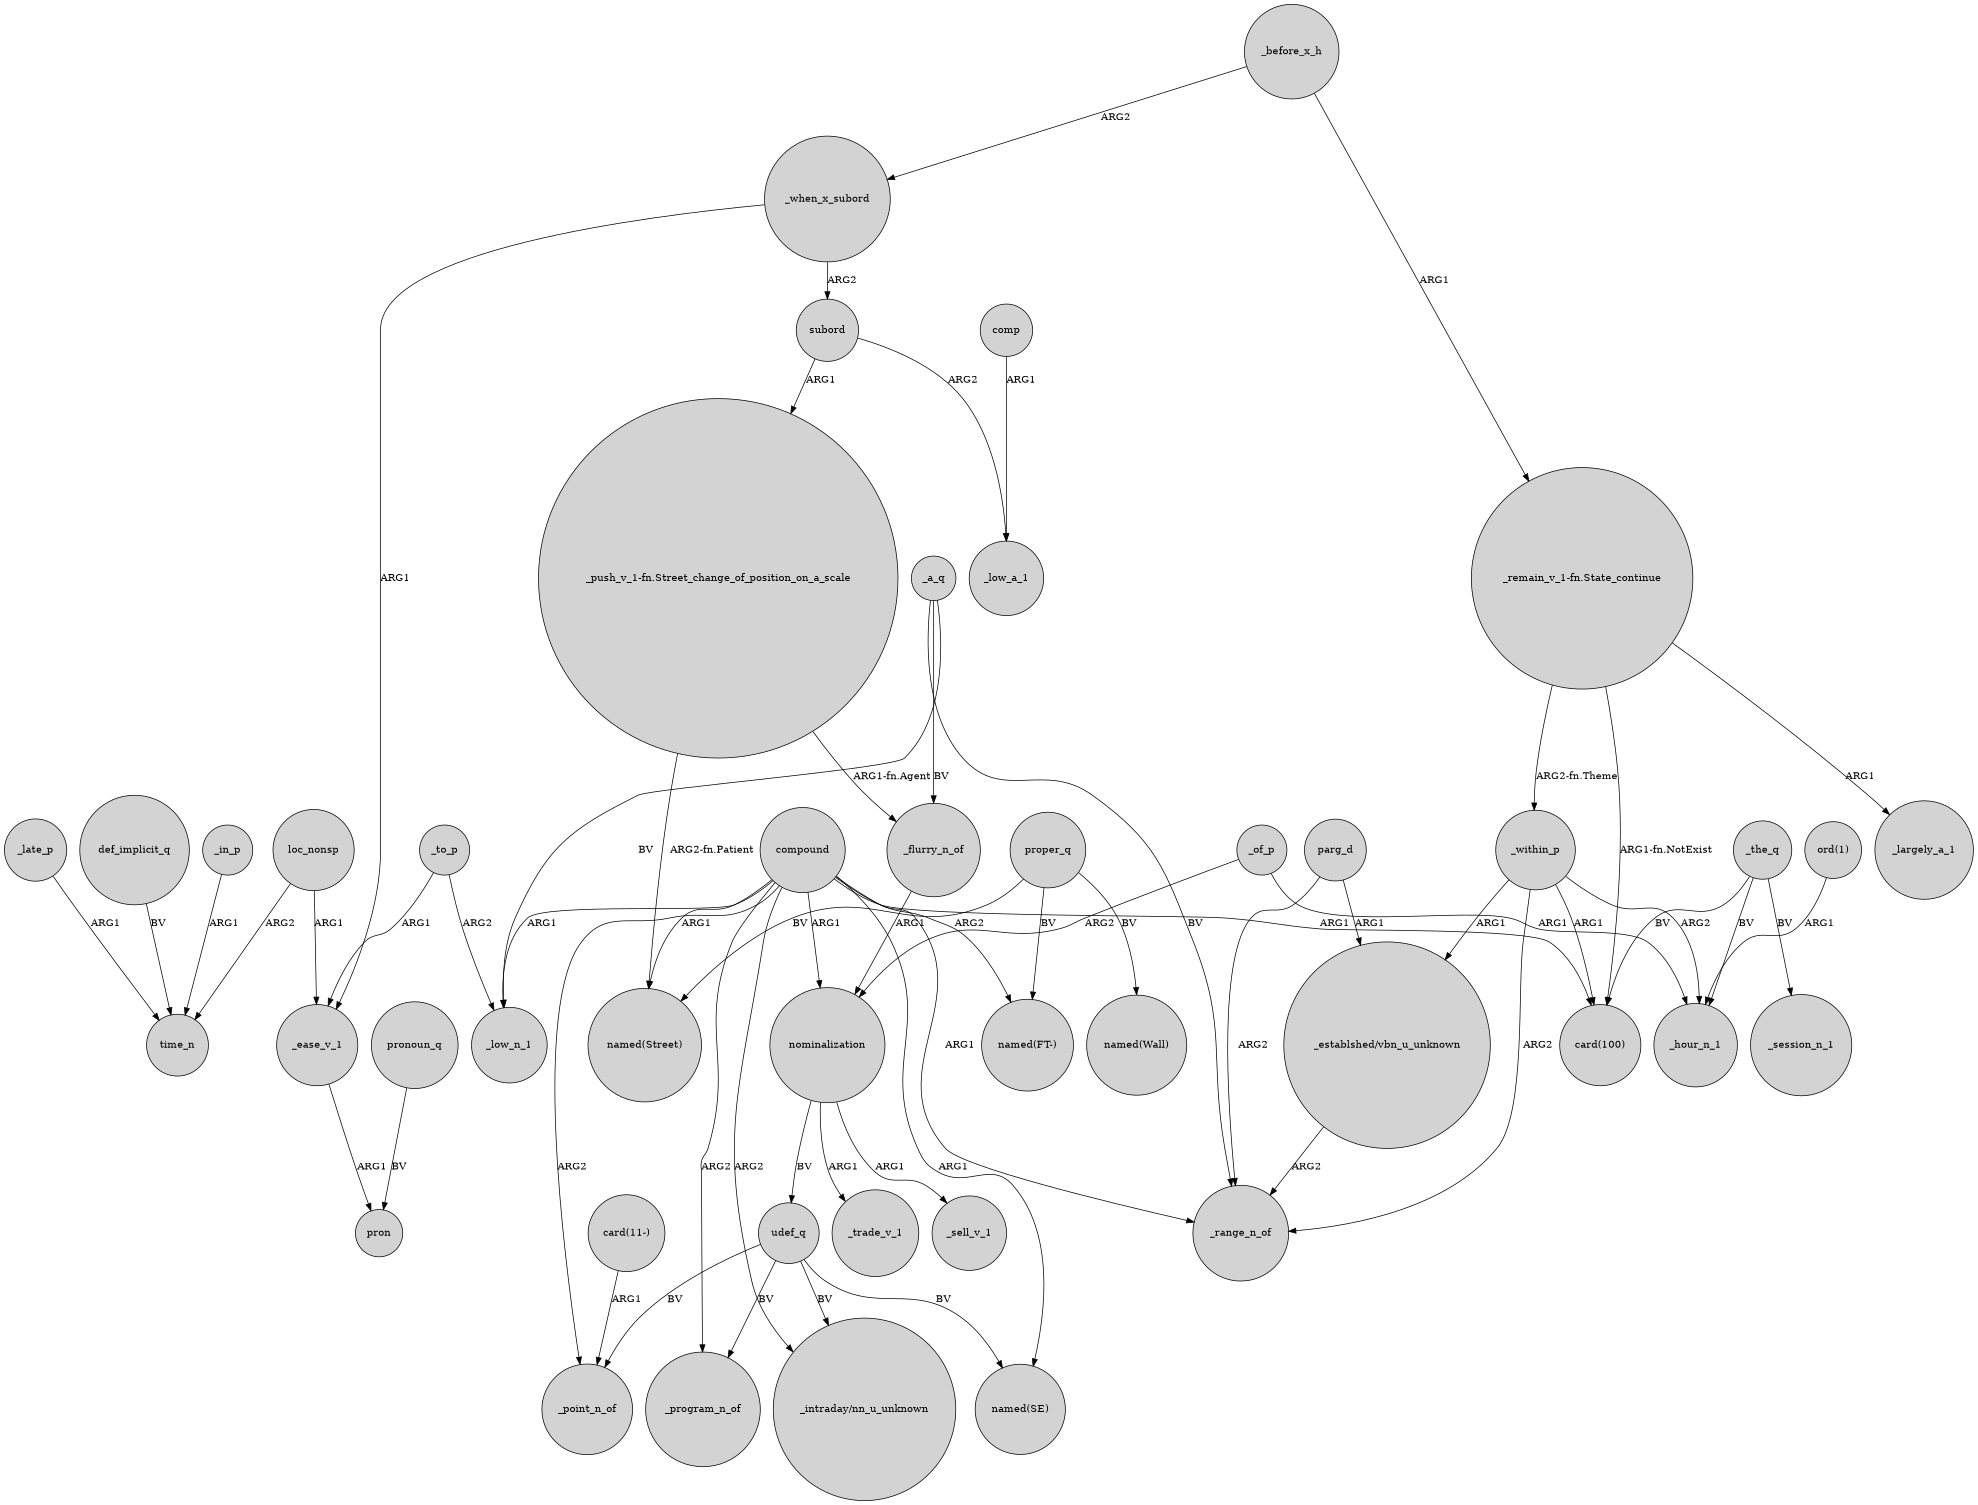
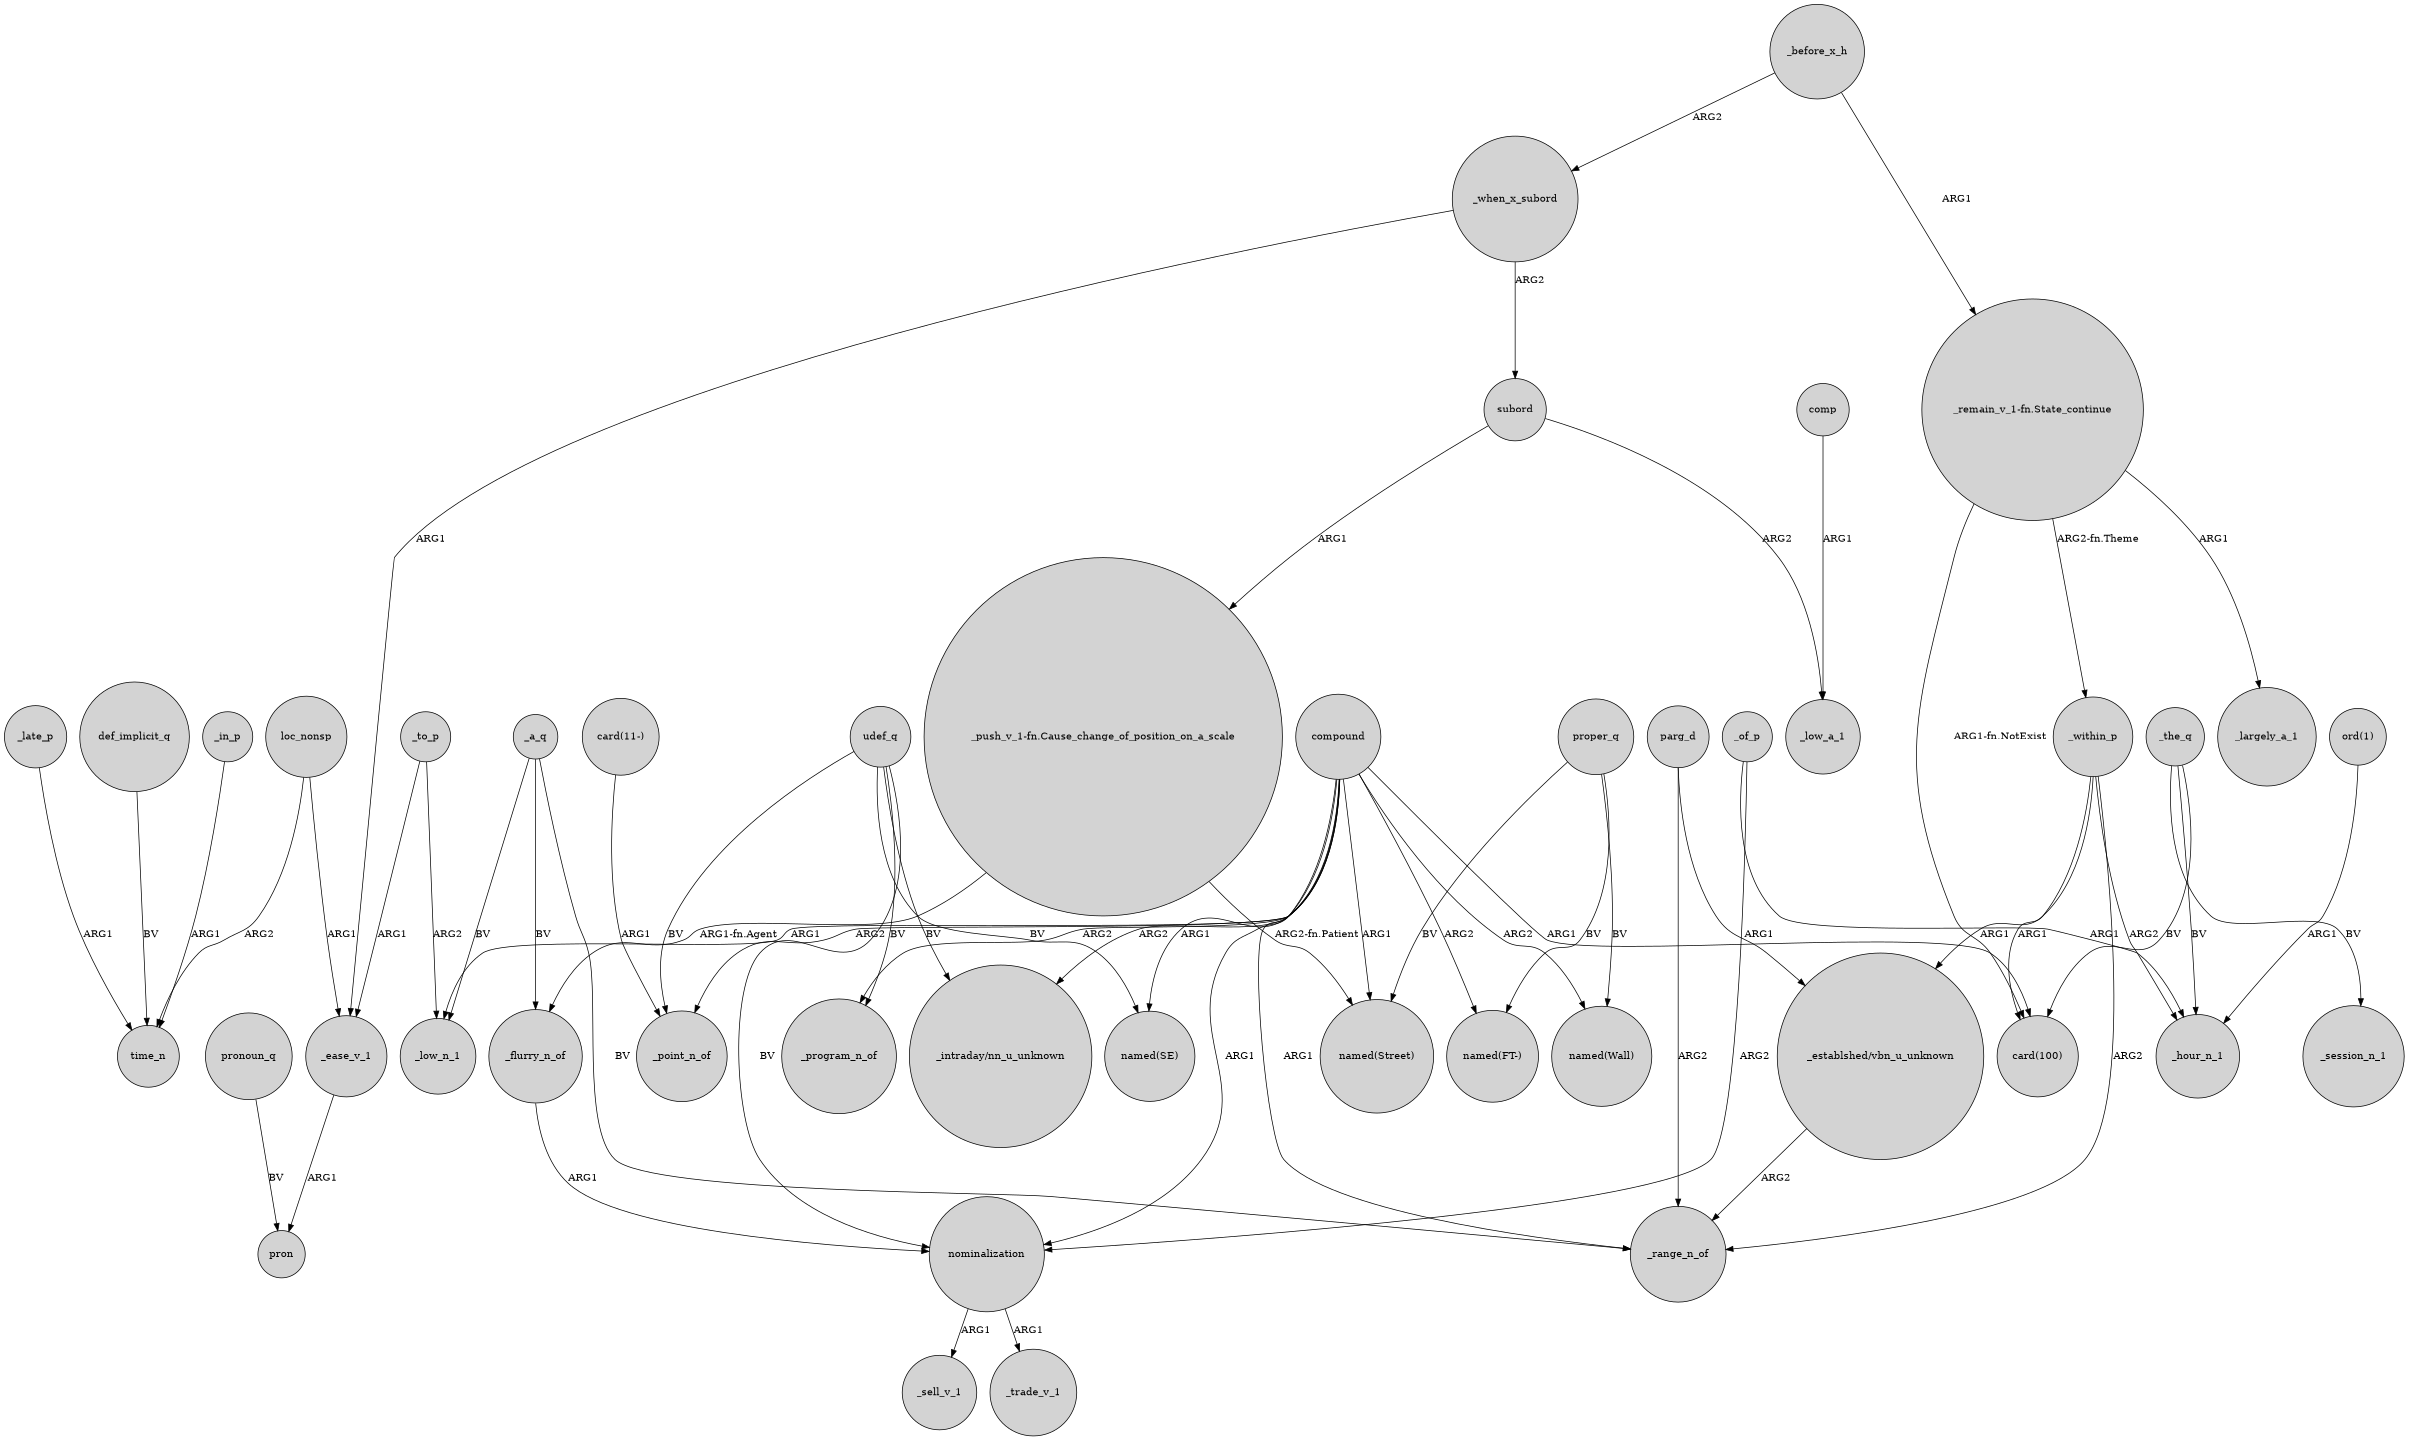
  digraph {
    node [shape=circle style=filled]
    _late_p
    time_n
    "card(11-)"
    _point_n_of
    compound
    _program_n_of
    nominalization
    "named(Street)"
    "named(Wall)"
    _low_n_1
    "named(FT-)"
    _range_n_of
    "card(100)"
    "_intraday/nn_u_unknown"
    "named(SE)"
    _sell_v_1
    _trade_v_1
    _within_p
    "_establshed/vbn_u_unknown"
    _hour_n_1
    _ease_v_1
    pron
    loc_nonsp
-   "_push_v_1-fn.Cause_change_of_position_on_a_scale" [label="_push_v_1-fn.Street_change_of_position_on_a_scale"]
+   "_push_v_1-fn.Cause_change_of_position_on_a_scale"
    _flurry_n_of
    _the_q
    _session_n_1
    def_implicit_q
    _when_x_subord
    subord
    _low_a_1
    proper_q
    _to_p
    _before_x_h
    "_remain_v_1-fn.State_continue"
    _largely_a_1
    udef_q
    _in_p
    "ord(1)"
    _a_q
    pronoun_q
    comp
    parg_d
    _of_p
    _late_p -> time_n [label=ARG1]
    "card(11-)" -> _point_n_of [label=ARG1]
    compound -> _point_n_of [label=ARG2]
    compound -> _program_n_of [label=ARG2]
    compound -> nominalization [label=ARG1]
    compound -> "named(Street)" [label=ARG1]
+   compound -> "named(Wall)" [label=ARG2]
    compound -> _low_n_1 [label=ARG1]
    compound -> "named(FT-)" [label=ARG2]
    compound -> _range_n_of [label=ARG1]
    compound -> "card(100)" [label=ARG1]
    compound -> "_intraday/nn_u_unknown" [label=ARG2]
    compound -> "named(SE)" [label=ARG1]
    nominalization -> _sell_v_1 [label=ARG1]
    nominalization -> _trade_v_1 [label=ARG1]
    _within_p -> _range_n_of [label=ARG2]
    _within_p -> "card(100)" [label=ARG1]
    _within_p -> "_establshed/vbn_u_unknown" [label=ARG1]
    _within_p -> _hour_n_1 [label=ARG2]
    "_establshed/vbn_u_unknown" -> _range_n_of [label=ARG2]
    _ease_v_1 -> pron [label=ARG1]
    loc_nonsp -> time_n [label=ARG2]
    loc_nonsp -> _ease_v_1 [label=ARG1]
    "_push_v_1-fn.Cause_change_of_position_on_a_scale" -> "named(Street)" [label="ARG2-fn.Patient"]
    "_push_v_1-fn.Cause_change_of_position_on_a_scale" -> _flurry_n_of [label="ARG1-fn.Agent"]
    _flurry_n_of -> nominalization [label=ARG1]
    _the_q -> "card(100)" [label=BV]
    _the_q -> _hour_n_1 [label=BV]
    _the_q -> _session_n_1 [label=BV]
    def_implicit_q -> time_n [label=BV]
    _when_x_subord -> _ease_v_1 [label=ARG1]
    _when_x_subord -> subord [label=ARG2]
    subord -> "_push_v_1-fn.Cause_change_of_position_on_a_scale" [label=ARG1]
    subord -> _low_a_1 [label=ARG2]
    proper_q -> "named(Street)" [label=BV]
    proper_q -> "named(Wall)" [label=BV]
    proper_q -> "named(FT-)" [label=BV]
    _to_p -> _low_n_1 [label=ARG2]
    _to_p -> _ease_v_1 [label=ARG1]
    _before_x_h -> _when_x_subord [label=ARG2]
    _before_x_h -> "_remain_v_1-fn.State_continue" [label=ARG1]
    "_remain_v_1-fn.State_continue" -> "card(100)" [label="ARG1-fn.NotExist"]
    "_remain_v_1-fn.State_continue" -> _within_p [label="ARG2-fn.Theme"]
    "_remain_v_1-fn.State_continue" -> _largely_a_1 [label=ARG1]
    udef_q -> _point_n_of [label=BV]
    udef_q -> _program_n_of [label=BV]
-   nominalization -> udef_q [label=BV]
+   udef_q -> nominalization [label=BV]
    udef_q -> "_intraday/nn_u_unknown" [label=BV]
    udef_q -> "named(SE)" [label=BV]
    _in_p -> time_n [label=ARG1]
    "ord(1)" -> _hour_n_1 [label=ARG1]
    _a_q -> _low_n_1 [label=BV]
    _a_q -> _range_n_of [label=BV]
    _a_q -> _flurry_n_of [label=BV]
    pronoun_q -> pron [label=BV]
    comp -> _low_a_1 [label=ARG1]
    parg_d -> _range_n_of [label=ARG2]
    parg_d -> "_establshed/vbn_u_unknown" [label=ARG1]
    _of_p -> nominalization [label=ARG2]
    _of_p -> _hour_n_1 [label=ARG1]
  }
